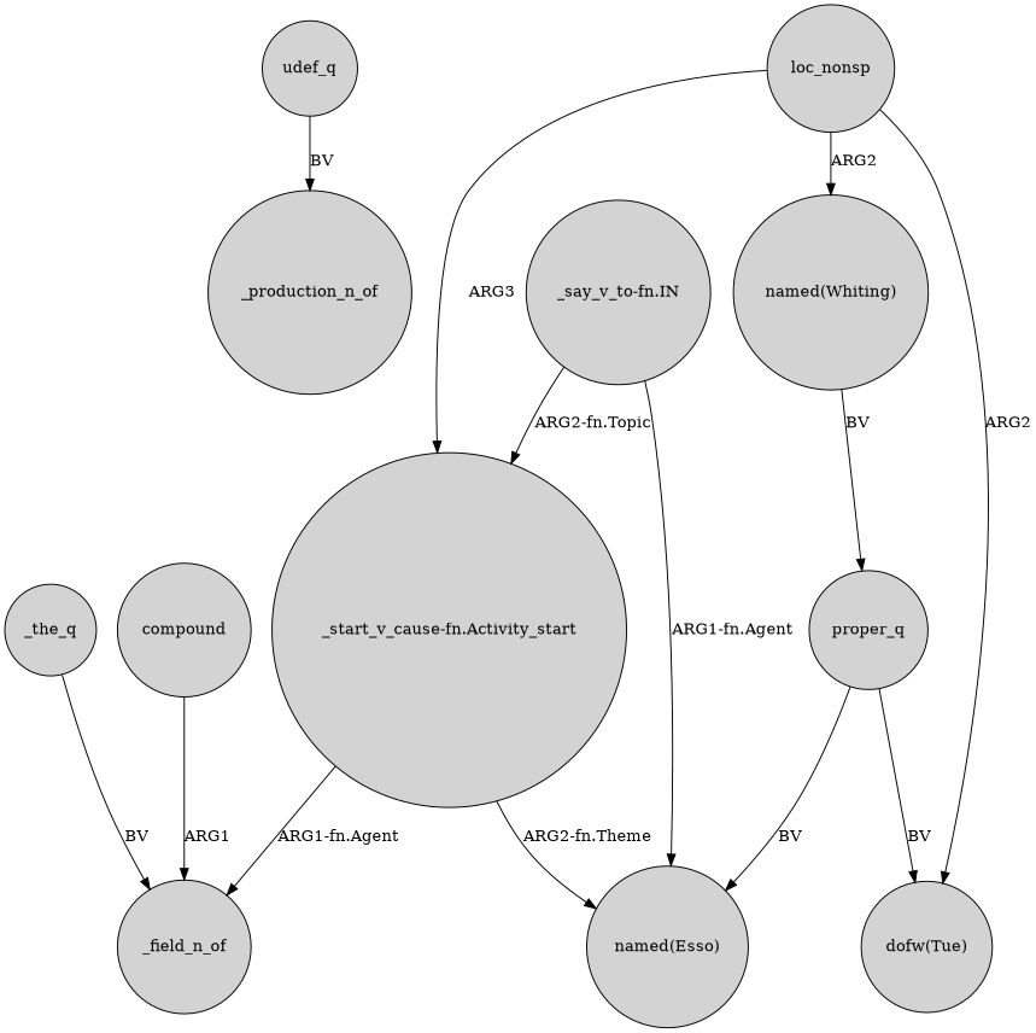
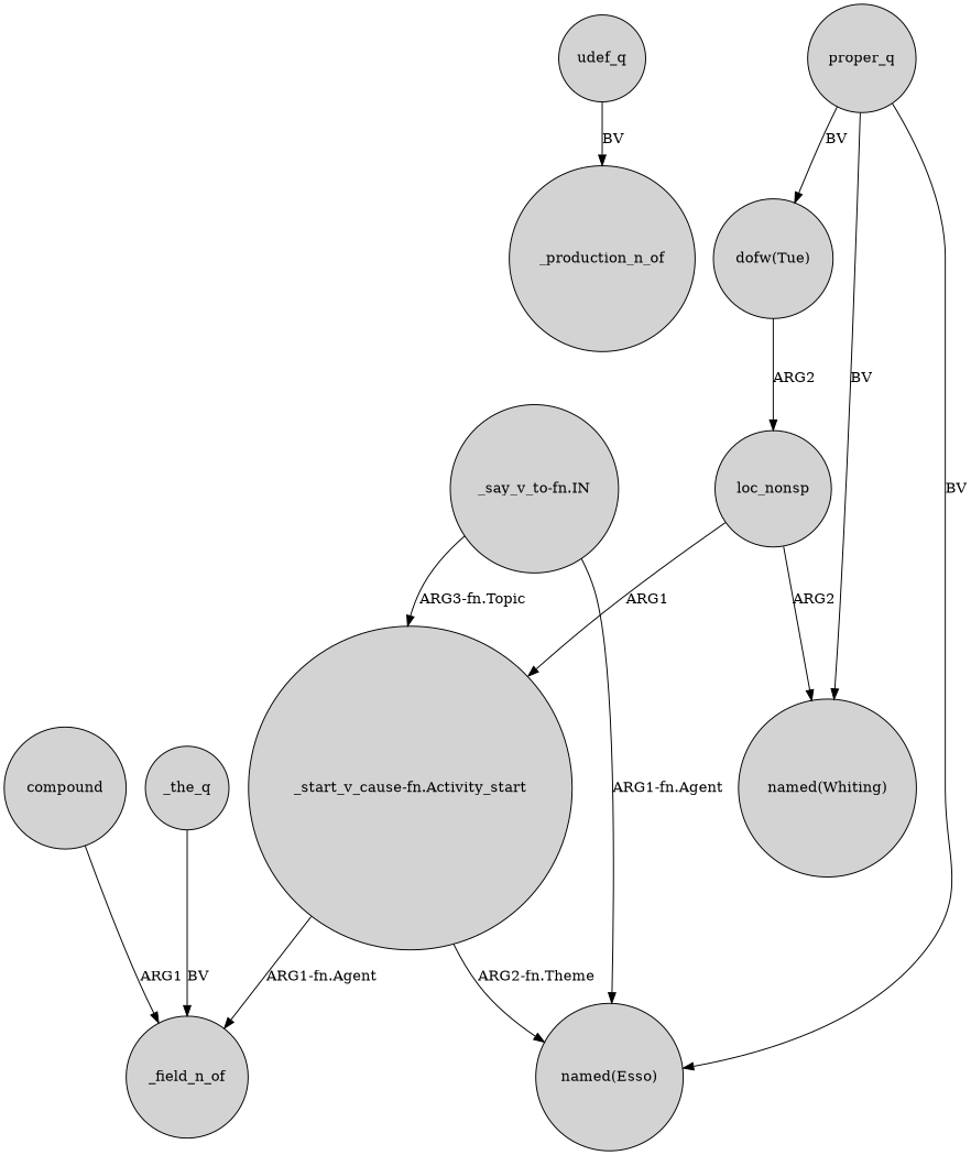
  digraph {
    node [shape=circle style=filled]
    udef_q
    _production_n_of
    "_start_v_cause-fn.Activity_start"
    _field_n_of
    "named(Esso)"
    proper_q
    "dofw(Tue)"
    "named(Whiting)"
    compound
    _the_q
    "_say_v_to-fn.IN"
    loc_nonsp
    udef_q -> _production_n_of [label=BV]
    "_start_v_cause-fn.Activity_start" -> _field_n_of [label="ARG1-fn.Agent"]
    "_start_v_cause-fn.Activity_start" -> "named(Esso)" [label="ARG2-fn.Theme"]
    proper_q -> "named(Esso)" [label=BV]
    proper_q -> "dofw(Tue)" [label=BV]
-   "named(Whiting)" -> proper_q [label=BV]
+   proper_q -> "named(Whiting)" [label=BV]
    compound -> _field_n_of [label=ARG1]
    _the_q -> _field_n_of [label=BV]
-   "_say_v_to-fn.IN" -> "_start_v_cause-fn.Activity_start" [label="ARG2-fn.Topic"]
+   "_say_v_to-fn.IN" -> "_start_v_cause-fn.Activity_start" [label="ARG3-fn.Topic"]
    "_say_v_to-fn.IN" -> "named(Esso)" [label="ARG1-fn.Agent"]
-   loc_nonsp -> "_start_v_cause-fn.Activity_start" [label=ARG3]
-   loc_nonsp -> "dofw(Tue)" [label=ARG2]
+   loc_nonsp -> "_start_v_cause-fn.Activity_start" [label=ARG1]
+   "dofw(Tue)" -> loc_nonsp [label=ARG2]
    loc_nonsp -> "named(Whiting)" [label=ARG2]
  }
